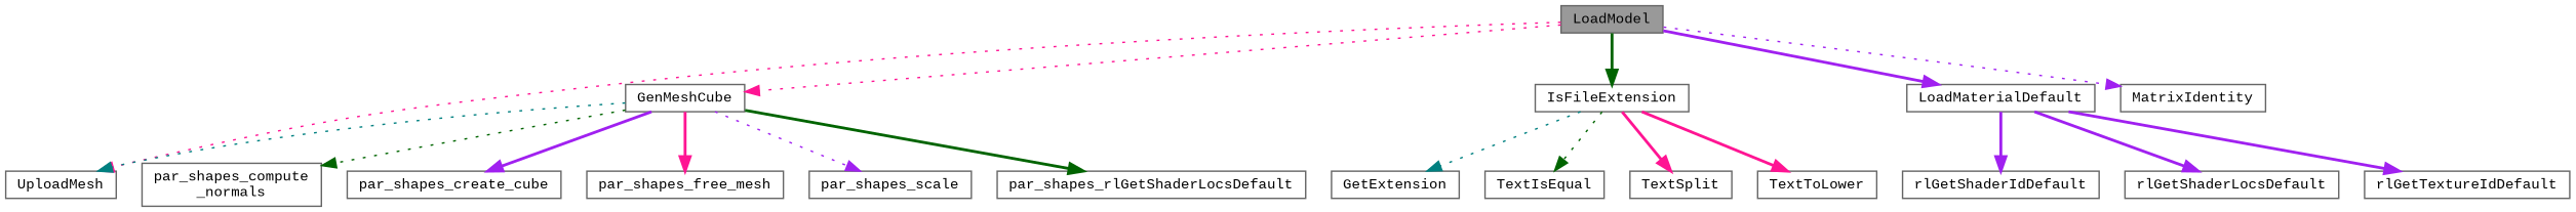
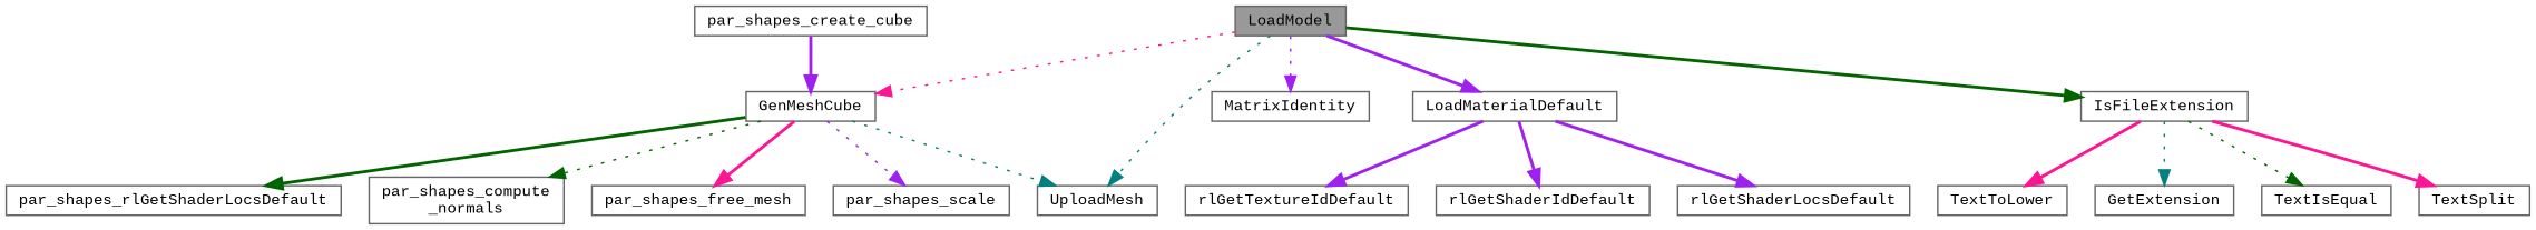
  digraph {
    fontname="Liberation Mono"
    rankdir=TB
    node [color=grey40 fillcolor=white fontname="Liberation Mono" fontsize=10 shape=box style=filled]
    edge [color=purple fontname="Liberation Mono" fontsize=10 labelfontname=Helvetica labelfontsize=10 style=bold]
    n1 [color=gray40 fillcolor=grey60 fontcolor=black height=0.2 label=LoadModel width=0.4]
    n2 [height=0.2 label=GenMeshCube width=0.4]
    n3 [height=0.2 label=UploadMesh width=0.4]
    n4 [height=0.2 label=IsFileExtension width=0.4]
    n5 [height=0.2 label=LoadMaterialDefault width=0.4]
    n6 [height=0.2 label=MatrixIdentity width=0.4]
    n7 [height=0.2 label="par_shapes_compute\l_normals" width=0.4]
    n8 [height=0.2 label=par_shapes_create_cube width=0.4]
    n9 [height=0.2 label=par_shapes_free_mesh width=0.4]
    n10 [height=0.2 label=par_shapes_scale width=0.4]
    n11 [height=0.2 label=par_shapes_rlGetShaderLocsDefault width=0.4]
    n12 [height=0.2 label=GetExtension width=0.4]
    n13 [height=0.2 label=TextIsEqual width=0.4]
    n14 [height=0.2 label=TextSplit width=0.4]
    n15 [height=0.2 label=TextToLower width=0.4]
    n16 [height=0.2 label=rlGetShaderIdDefault width=0.4]
    n17 [height=0.2 label=rlGetShaderLocsDefault width=0.4]
    n18 [height=0.2 label=rlGetTextureIdDefault width=0.4]
    n1 -> n2 [color=deeppink style=dotted]
-   n1 -> n3 [color=deeppink style=dotted]
+   n1 -> n3 [color=teal style=dotted]
    n1 -> n4 [color=darkgreen]
    n1 -> n5
    n1 -> n6 [style=dotted]
    n2 -> n3 [color=teal style=dotted]
    n2 -> n7 [color=darkgreen style=dotted]
-   n2 -> n8
+   n8 -> n2
    n2 -> n9 [color=deeppink]
    n2 -> n10 [style=dotted]
    n2 -> n11 [color=darkgreen]
    n4 -> n12 [color=teal style=dotted]
    n4 -> n13 [color=darkgreen style=dotted]
    n4 -> n14 [color=deeppink]
    n4 -> n15 [color=deeppink]
    n5 -> n16
    n5 -> n17
    n5 -> n18
  }
